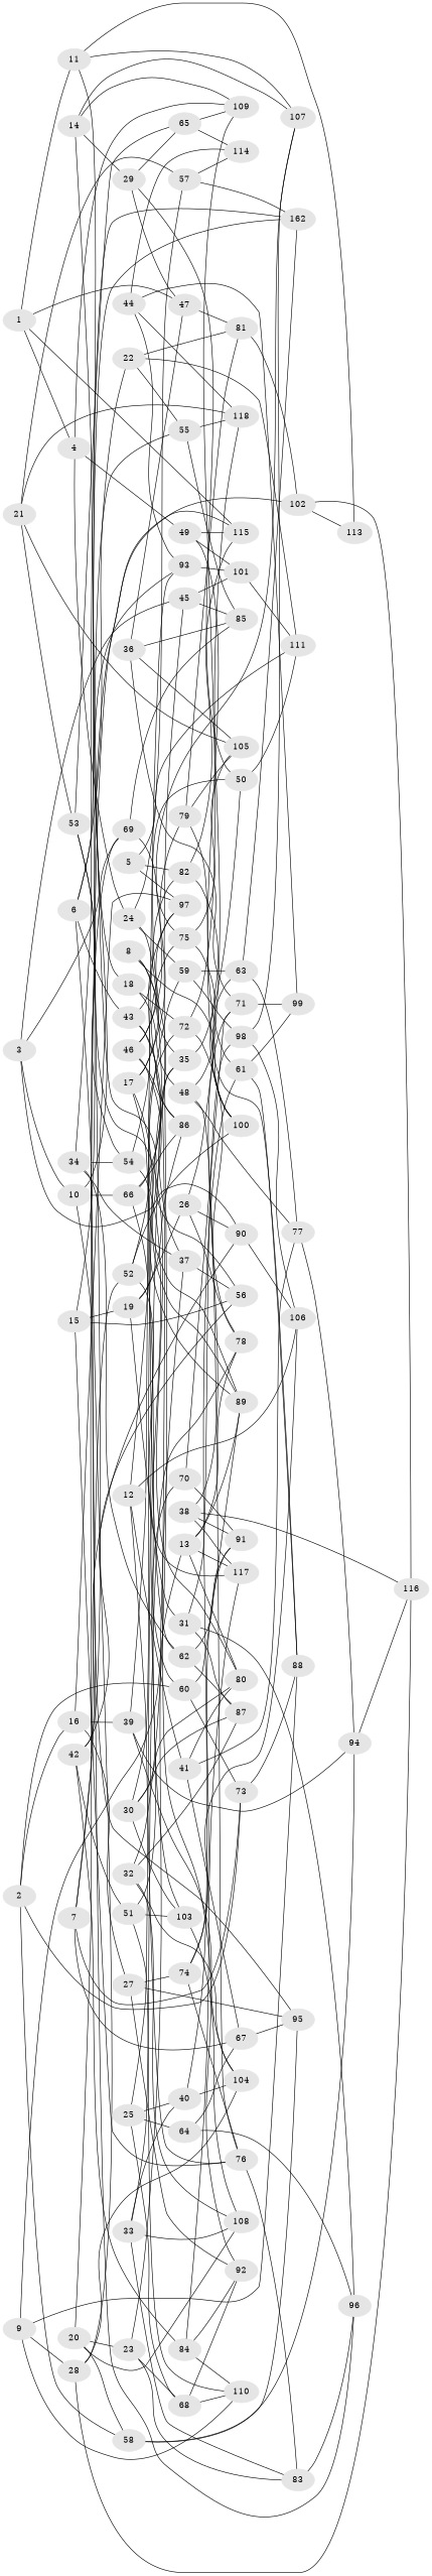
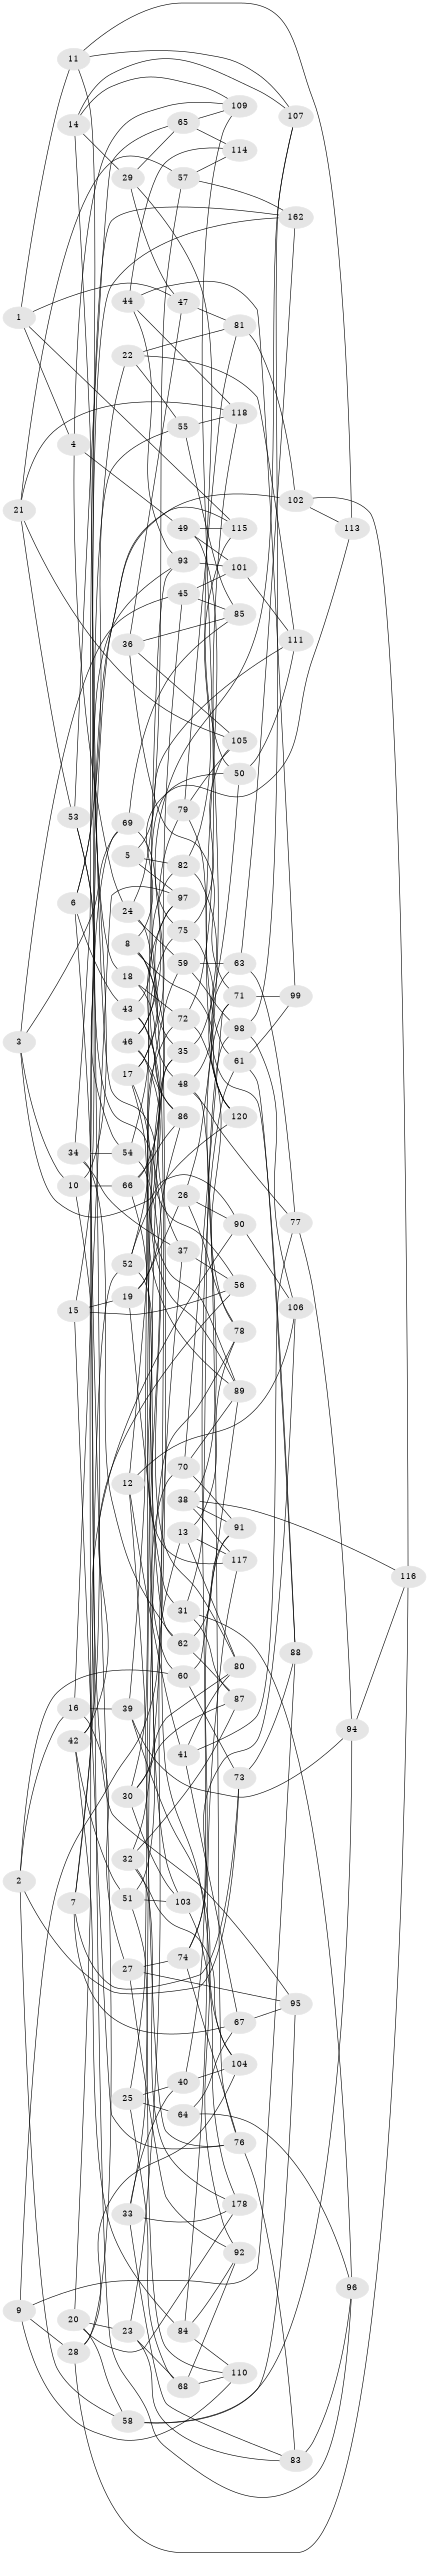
  graph {
    rankdir=LR
    node [color=gray90 style=filled]
    1
    4
    11
    47
    115
    24
    49
    109
    18
    113
    107
    81
    2
    16
    58
    60
    73
    97
    27
    39
    95
    94
    89
    88
    3
    10
    45
    69
    90
    66
    93
    85
    101
    75
    106
    59
    57
    92
    61
    5
    82
    111
    48
    72
-   100
+   100 [label=120]
    6
    22
    43
    55
    96
    86
    50
    118
    7
    52
    67
    117
    8
    35
    37
    56
    9
    13
    28
    110
    78
    80
    104
    116
    103
    12
    41
    76
    77
    98
    63
    83
    14
    29
    65
    15
    19
    26
    31
    74
    17
    62
    87
    91
    20
    23
    102
-   108
+   108 [label=178]
    68
    21
    53
    105
    54
    n99 [label=162]
    114
    25
    40
    64
    30
    32
    33
    34
    36
    71
    99
    38
    42
    51
    84
    70
    44
    46
    79
    1 -- 4
    1 -- 11
    1 -- 47
    1 -- 115
    4 -- 24
    4 -- 49
    4 -- 109
    11 -- 18
    11 -- 113
    11 -- 107
    47 -- 81
    24 -- 59
    24 -- 57
    24 -- 92
    49 -- 115
    49 -- 101
    49 -- 61
    18 -- 48
    18 -- 72
    81 -- 102
    2 -- 16
    2 -- 58
    2 -- 60
    2 -- 73
    16 -- 97
    16 -- 27
    16 -- 39
    58 -- 95
    58 -- 94
    60 -- 73
    60 -- 89
    73 -- 88
    27 -- 95
    27 -- 92
    27 -- 74
    39 -- 94
    39 -- 93
    39 -- 104
    94 -- 116
    3 -- 10
    3 -- 45
    3 -- 69
    3 -- 90
    10 -- 95
    10 -- 66
    10 -- 93
    45 -- 85
    45 -- 101
    69 -- 85
    69 -- 75
    90 -- 106
    66 -- 75
    66 -- 86
    66 -- 103
    93 -- 101
    101 -- 111
    75 -- 100
    75 -- 105
    59 -- 98
    59 -- 63
    57 -- n99
    57 -- 114
    61 -- 88
    61 -- 99
    5 -- 97
    5 -- 82
    5 -- 111
    82 -- 115
    82 -- 100
    48 -- 76
    48 -- 77
    48 -- 63
    72 -- 109
    72 -- 78
    6 -- 22
    6 -- 43
    6 -- 55
    6 -- 96
    22 -- 81
    22 -- 111
    22 -- 55
    43 -- 89
    43 -- 86
    43 -- 50
    55 -- 85
    55 -- 118
    50 -- 111
    7 -- 73
    7 -- 90
    7 -- 52
    7 -- 67
    52 -- 72
    52 -- 100
    52 -- 117
    67 -- 95
+   8 -- 113
    8 -- 100
    8 -- 35
    8 -- 37
    35 -- 50
    37 -- 56
    9 -- 88
    9 -- 13
    9 -- 28
    9 -- 110
    13 -- 117
    13 -- 78
    13 -- 80
    28 -- 69
    28 -- 104
    28 -- 116
    103 -- 108
    12 -- 106
    12 -- 59
    12 -- 41
    12 -- 76
    41 -- 67
    41 -- 80
    41 -- 77
    76 -- 83
    77 -- 94
    98 -- 107
    98 -- 106
    63 -- 77
    63 -- n99
    83 -- 96
    14 -- 109
    14 -- 107
    14 -- 56
    14 -- 29
    29 -- 47
    29 -- 50
    29 -- 65
    65 -- 109
    65 -- 114
    15 -- 115
    15 -- 56
    15 -- 76
    15 -- 19
    19 -- 86
    19 -- 26
    19 -- 31
    26 -- 90
    26 -- 118
    26 -- 78
    31 -- 96
    31 -- 98
    31 -- 87
    74 -- 106
    74 -- 76
    74 -- 91
    17 -- 107
    17 -- 89
    17 -- 82
    17 -- 62
    62 -- 87
    62 -- 91
    20 -- 58
    20 -- 23
    20 -- 102
    20 -- 108
    23 -- 37
    23 -- 83
    23 -- 68
    102 -- 113
    102 -- 116
    68 -- 92
    68 -- 110
    21 -- 57
    21 -- 118
    21 -- 53
    21 -- 105
    53 -- 80
    53 -- 65
    53 -- 54
    54 -- 60
    54 -- 97
    25 -- 35
    25 -- 68
    25 -- 40
    25 -- 64
    40 -- 61
    40 -- 104
    64 -- 96
    64 -- 67
    30 -- 35
    30 -- 80
    30 -- 103
    30 -- 87
    32 -- 45
    32 -- 104
    32 -- 87
    32 -- 108
    33 -- 78
    33 -- 83
    33 -- 108
    33 -- 40
    34 -- 37
    34 -- 62
    34 -- 54
    34 -- n99
    36 -- 47
    36 -- 85
    36 -- 105
    36 -- 71
    71 -- 99
    38 -- 117
    38 -- 116
    38 -- 91
    38 -- 71
    42 -- 56
    42 -- n99
    42 -- 51
    42 -- 84
    51 -- 110
    51 -- 103
    51 -- 70
    84 -- 92
    84 -- 117
    84 -- 110
-   13 -- 89
+   70 -- 89
    70 -- 91
    70 -- 71
    44 -- 93
    44 -- 118
    44 -- 114
    44 -- 99
    46 -- 97
    46 -- 89
    46 -- 86
    46 -- 79
    79 -- 81
    79 -- 88
    79 -- 105
  }
